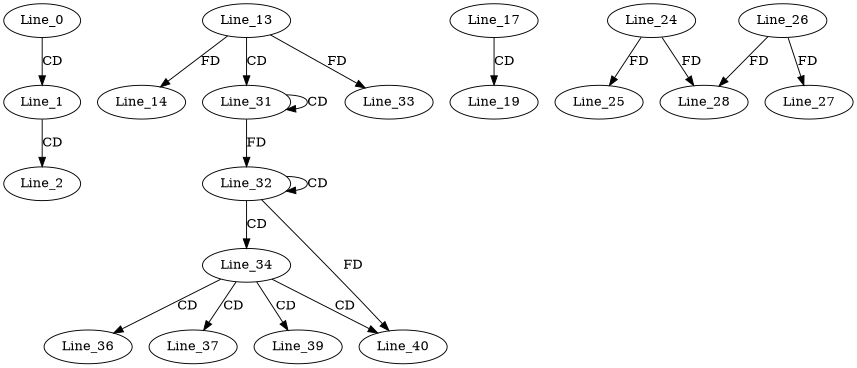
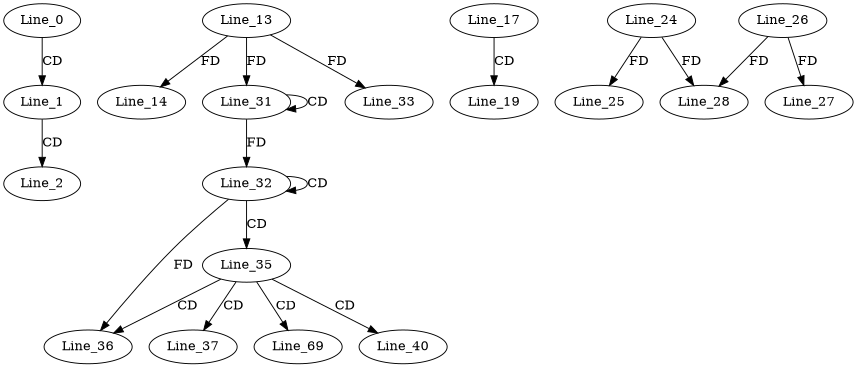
  digraph {
    Line_0
    Line_1
    Line_2
    Line_13
    Line_14
    Line_31
    Line_33
    Line_32
    Line_17
    Line_19
    Line_24
    Line_25
    Line_28
    Line_26
    Line_27
-   Line_34
+   Line_34 [label=Line_35]
    Line_36
    Line_37
-   Line_39
+   Line_39 [label=Line_69]
    Line_40
    Line_0 -> Line_1 [label=CD]
    Line_1 -> Line_2 [label=CD]
    Line_13 -> Line_14 [label=FD]
-   Line_13 -> Line_31 [label=CD]
+   Line_13 -> Line_31 [label=FD]
    Line_13 -> Line_33 [label=FD]
    Line_31 -> Line_31 [label=CD]
    Line_31 -> Line_32 [label=FD]
    Line_32 -> Line_32 [label=CD]
    Line_32 -> Line_34 [label=CD]
-   Line_32 -> Line_40 [label=FD]
+   Line_32 -> Line_36 [label=FD]
    Line_17 -> Line_19 [label=CD]
    Line_24 -> Line_25 [label=FD]
    Line_24 -> Line_28 [label=FD]
    Line_26 -> Line_28 [label=FD]
    Line_26 -> Line_27 [label=FD]
    Line_34 -> Line_36 [label=CD]
    Line_34 -> Line_37 [label=CD]
    Line_34 -> Line_39 [label=CD]
    Line_34 -> Line_40 [label=CD]
  }
